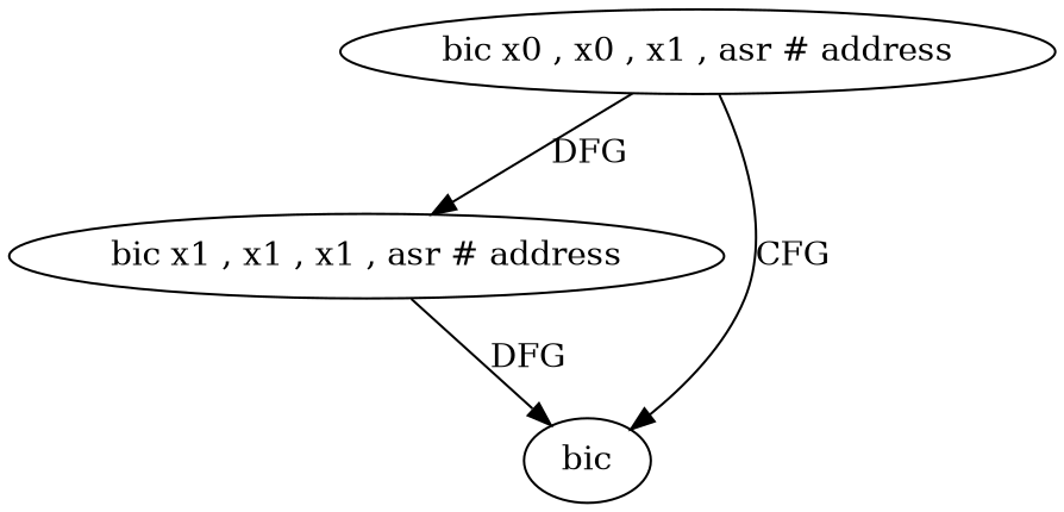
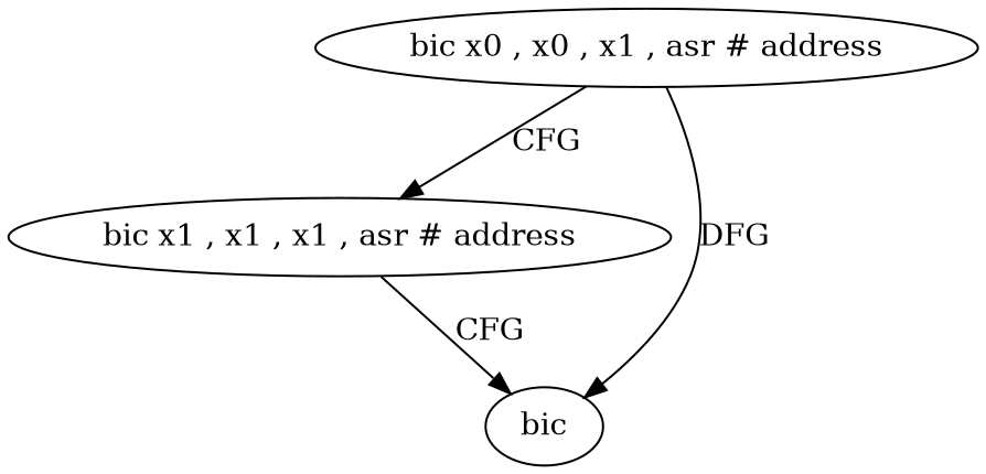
  digraph {
    n1 [label="bic x0 , x0 , x1 , asr # address"]
    n2 [label="bic x1 , x1 , x1 , asr # address"]
    n3 [label=bic]
-   n1 -> n2 [label=DFG]
-   n1 -> n3 [label=CFG]
-   n2 -> n3 [label=DFG]
+   n1 -> n2 [label=CFG]
+   n1 -> n3 [label=DFG]
+   n2 -> n3 [label=CFG]
  }
